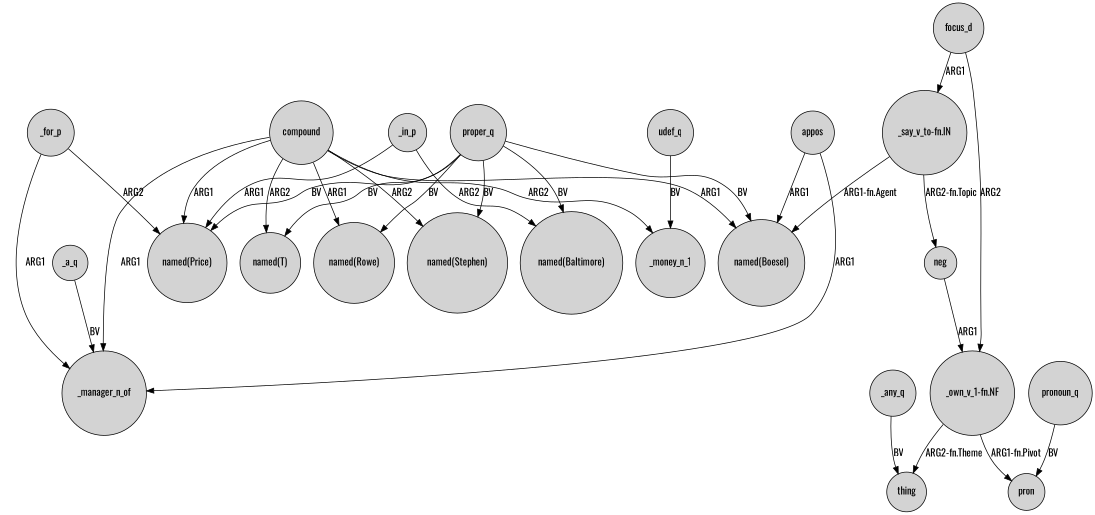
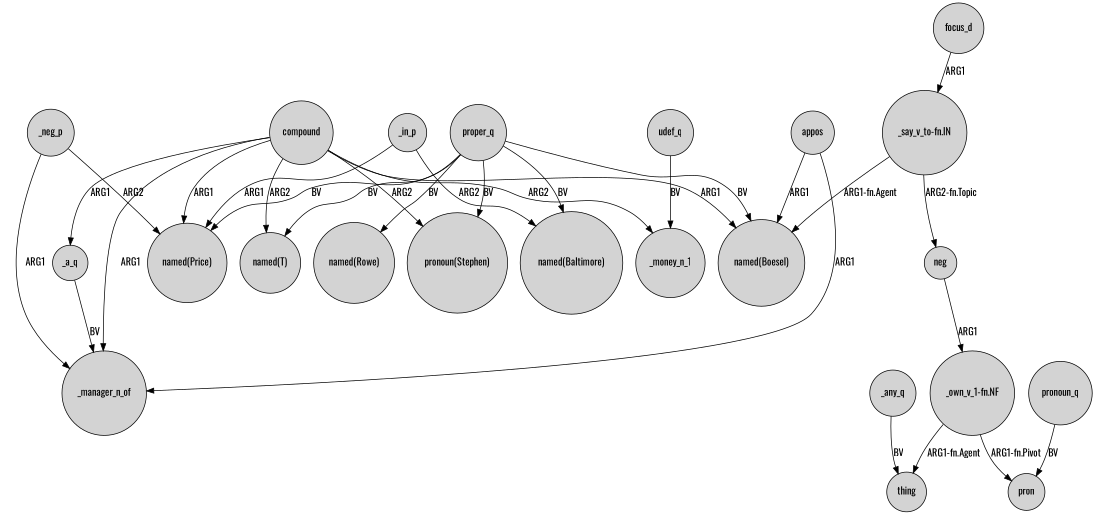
  digraph {
    fontname=Oswald
    node [fontname=Oswald shape=circle style=filled]
    edge [fontname=Oswald]
-   _for_p
+   _for_p [label=_neg_p]
    _manager_n_of
    "named(Price)"
    udef_q
    _money_n_1
    compound
    "named(Boesel)"
    "named(T)"
    "named(Rowe)"
-   "named(Stephen)"
+   "named(Stephen)" [label="pronoun(Stephen)"]
    proper_q
    "named(Baltimore)"
    "_own_v_1-fn.NF"
    thing
    pron
    _in_p
    pronoun_q
    "_say_v_to-fn.IN"
    neg
    focus_d
    _a_q
    appos
    _any_q
    _for_p -> _manager_n_of [label=ARG1]
    _for_p -> "named(Price)" [label=ARG2]
    udef_q -> _money_n_1 [label=BV]
    compound -> _manager_n_of [label=ARG1]
    compound -> "named(Price)" [label=ARG1]
    compound -> _money_n_1 [label=ARG2]
    compound -> "named(Boesel)" [label=ARG1]
    compound -> "named(T)" [label=ARG2]
-   compound -> "named(Rowe)" [label=ARG1]
+   compound -> _a_q [label=ARG1]
    compound -> "named(Stephen)" [label=ARG2]
    proper_q -> "named(Price)" [label=BV]
    proper_q -> "named(Boesel)" [label=BV]
    proper_q -> "named(T)" [label=BV]
    proper_q -> "named(Rowe)" [label=BV]
    proper_q -> "named(Stephen)" [label=BV]
    proper_q -> "named(Baltimore)" [label=BV]
-   "_own_v_1-fn.NF" -> thing [label="ARG2-fn.Theme"]
+   "_own_v_1-fn.NF" -> thing [label="ARG1-fn.Agent"]
    "_own_v_1-fn.NF" -> pron [label="ARG1-fn.Pivot"]
    _in_p -> "named(Price)" [label=ARG1]
    _in_p -> "named(Baltimore)" [label=ARG2]
    pronoun_q -> pron [label=BV]
    "_say_v_to-fn.IN" -> "named(Boesel)" [label="ARG1-fn.Agent"]
    "_say_v_to-fn.IN" -> neg [label="ARG2-fn.Topic"]
    neg -> "_own_v_1-fn.NF" [label=ARG1]
-   focus_d -> "_own_v_1-fn.NF" [label=ARG2]
    focus_d -> "_say_v_to-fn.IN" [label=ARG1]
    _a_q -> _manager_n_of [label=BV]
    appos -> _manager_n_of [label=ARG1]
    appos -> "named(Boesel)" [label=ARG1]
    _any_q -> thing [label=BV]
  }
